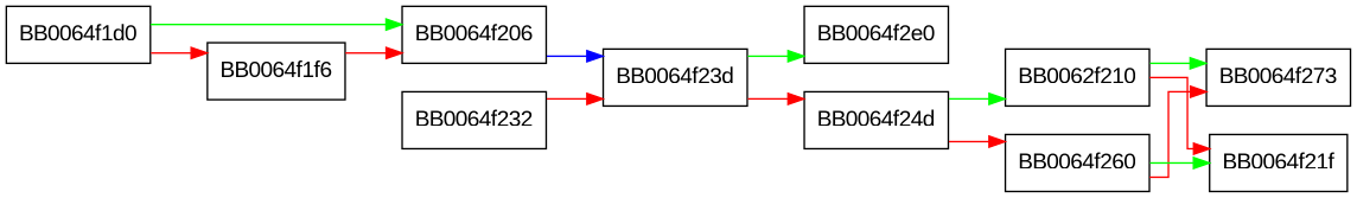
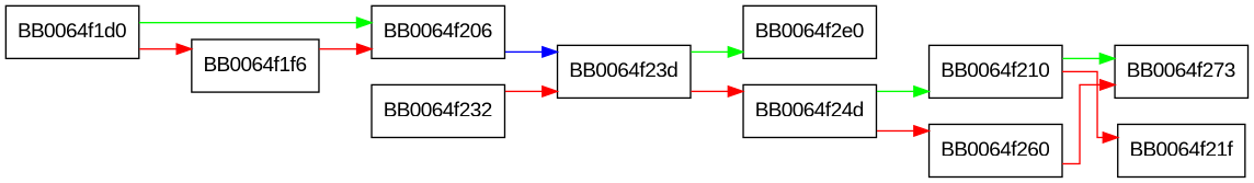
  digraph {
    fontname="Liberation Sans"
    rankdir=LR
    splines=ortho
    node [fontname="Liberation Sans" shape=box]
    edge [color=red fontname="Liberation Sans"]
    BB0064f1d0
    BB0064f206
    BB0064f1f6
    BB0064f23d
    BB0064f2e0
    BB0064f24d
-   BB0064f210 [label=BB0062f210]
+   BB0064f210
    BB0064f260
    BB0064f273
    BB0064f21f
    BB0064f232
    BB0064f1d0 -> BB0064f206 [color=green]
    BB0064f1d0 -> BB0064f1f6
    BB0064f206 -> BB0064f23d [color=blue]
    BB0064f1f6 -> BB0064f206
    BB0064f23d -> BB0064f2e0 [color=green]
    BB0064f23d -> BB0064f24d
    BB0064f24d -> BB0064f210 [color=green]
    BB0064f24d -> BB0064f260
    BB0064f210 -> BB0064f273 [color=green]
    BB0064f210 -> BB0064f21f
    BB0064f260 -> BB0064f273
-   BB0064f260 -> BB0064f21f [color=green]
    BB0064f232 -> BB0064f23d
  }
